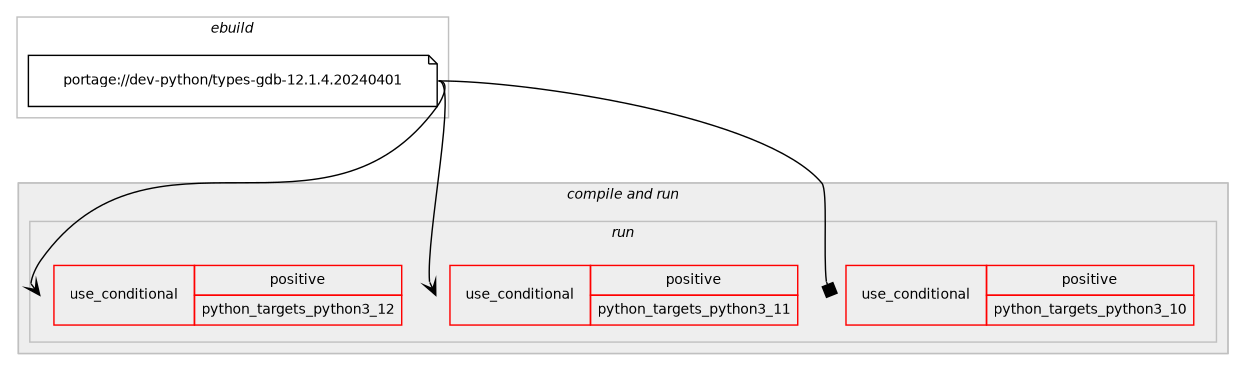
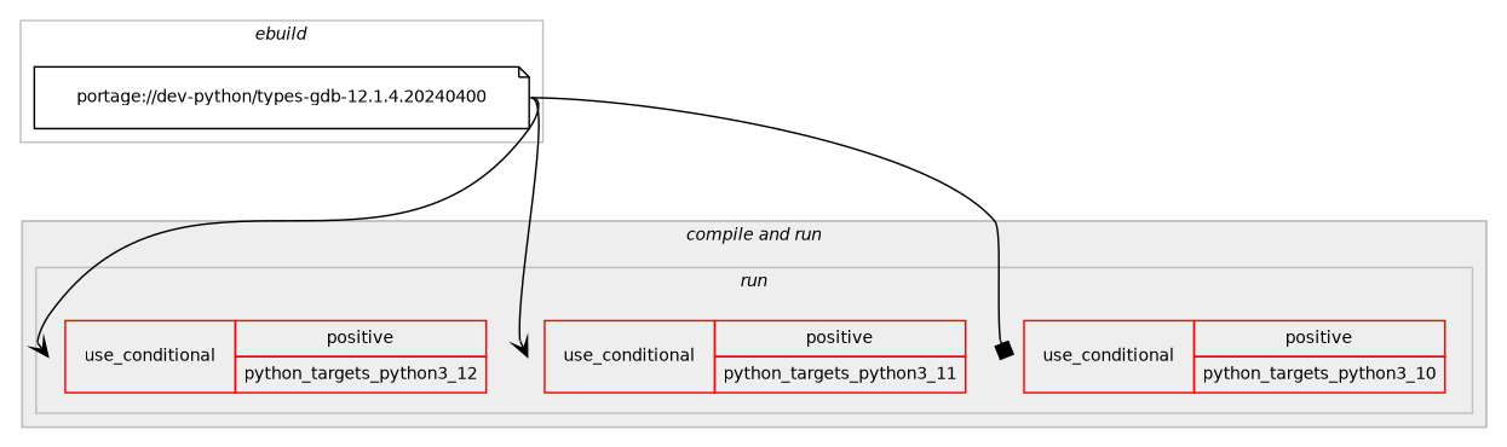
  digraph {
    compound=true
    concentrate=true
    fontname="DejaVu Sans"
    fontsize=10
    newrank=true
    rankdir=TB
    ranksep=1.5
    node [color=red fontname="DejaVu Sans" fontsize=10 shape=none]
    edge [arrowhead=vee headport=w style=solid tailport=e weight=20 fontname="DejaVu Sans"]
-   n1 [color=black label="portage://dev-python/types-gdb-12.1.4.20240401" width=4 shape=note]
+   n1 [color=black label="portage://dev-python/types-gdb-12.1.4.20240400" width=4 shape=note]
    n2 [label=<<TABLE BORDER="0" CELLBORDER="1" CELLSPACING="0" CELLPADDING="4"><TR><TD ROWSPAN="3" CELLPADDING="10">use_conditional</TD></TR><TR><TD>positive</TD></TR><TR><TD>python_targets_python3_10</TD></TR></TABLE>>]
    n3 [label=<<TABLE BORDER="0" CELLBORDER="1" CELLSPACING="0" CELLPADDING="4"><TR><TD ROWSPAN="3" CELLPADDING="10">use_conditional</TD></TR><TR><TD>positive</TD></TR><TR><TD>python_targets_python3_11</TD></TR></TABLE>>]
    n4 [label=<<TABLE BORDER="0" CELLBORDER="1" CELLSPACING="0" CELLPADDING="4"><TR><TD ROWSPAN="3" CELLPADDING="10">use_conditional</TD></TR><TR><TD>positive</TD></TR><TR><TD>python_targets_python3_12</TD></TR></TABLE>>]
    subgraph cluster_1 {
      color=gray
      label=<<i>ebuild</i>>
      rank=same
      n1
    }
    subgraph cluster_2 {
      color=gray
      label=<<i>dependencies</i>>
      subgraph cluster_3 {
        color=gray
        fillcolor="#eeeeee"
        label=<<i>compile</i>>
        style=filled
      }
      subgraph cluster_4 {
        color=gray
        fillcolor="#eeeeee"
        label=<<i>compile and run</i>>
        style=filled
      }
      subgraph cluster_5 {
        color=gray
        fillcolor="#eeeeee"
        label=<<i>run</i>>
        style=filled
        subgraph sub_6 {
          color=gray
          fillcolor="#eeeeee"
          label=<<i>run</i>>
          style=filled
          n2
        }
        subgraph sub_7 {
          color=gray
          fillcolor="#eeeeee"
          label=<<i>run</i>>
          style=filled
          n3
        }
        subgraph sub_8 {
          color=gray
          fillcolor="#eeeeee"
          label=<<i>run</i>>
          style=filled
          n4
        }
      }
    }
    subgraph cluster_9 {
      color=gray
      label=<<i>candidates</i>>
      rank=same
    }
    n1 -> n2 [arrowhead=box]
    n1 -> n3
    n1 -> n4
  }
